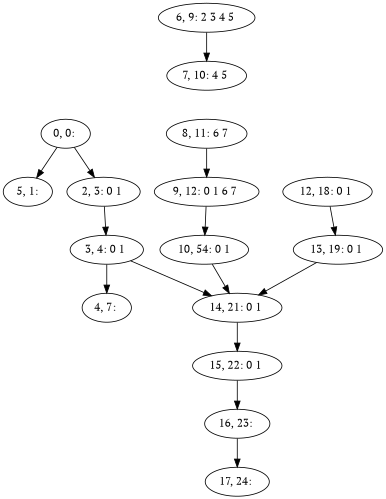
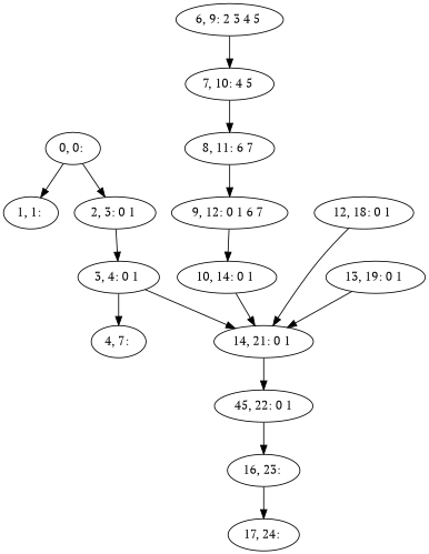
  digraph {
    fontname="PT Serif"
    node [fontname="PT Serif"]
    edge [fontname="PT Serif"]
    n1 [label="0, 0: "]
-   n2 [label="5, 1:"]
+   n2 [label="1, 1: "]
    n3 [label="2, 3: 0 1 "]
    n4 [label="3, 4: 0 1 "]
    n5 [label="4, 7: "]
    n6 [label="14, 21: 0 1 "]
-   n7 [label="15, 22: 0 1 "]
+   n7 [label="45, 22: 0 1"]
    n8 [label="6, 9: 2 3 4 5 "]
    n9 [label="7, 10: 4 5 "]
    n10 [label="8, 11: 6 7 "]
    n11 [label="9, 12: 0 1 6 7 "]
-   n12 [label="10, 54: 0 1"]
+   n12 [label="10, 14: 0 1 "]
    n13 [label="12, 18: 0 1 "]
    n14 [label="13, 19: 0 1 "]
    n15 [label="16, 23: "]
    n16 [label="17, 24: "]
    n1 -> n2
    n1 -> n3
    n3 -> n4
    n4 -> n5
    n4 -> n6
    n6 -> n7
    n7 -> n15
    n8 -> n9
+   n9 -> n10
    n10 -> n11
    n11 -> n12
    n12 -> n6
-   n13 -> n14
+   n13 -> n6
    n14 -> n6
    n15 -> n16
  }
